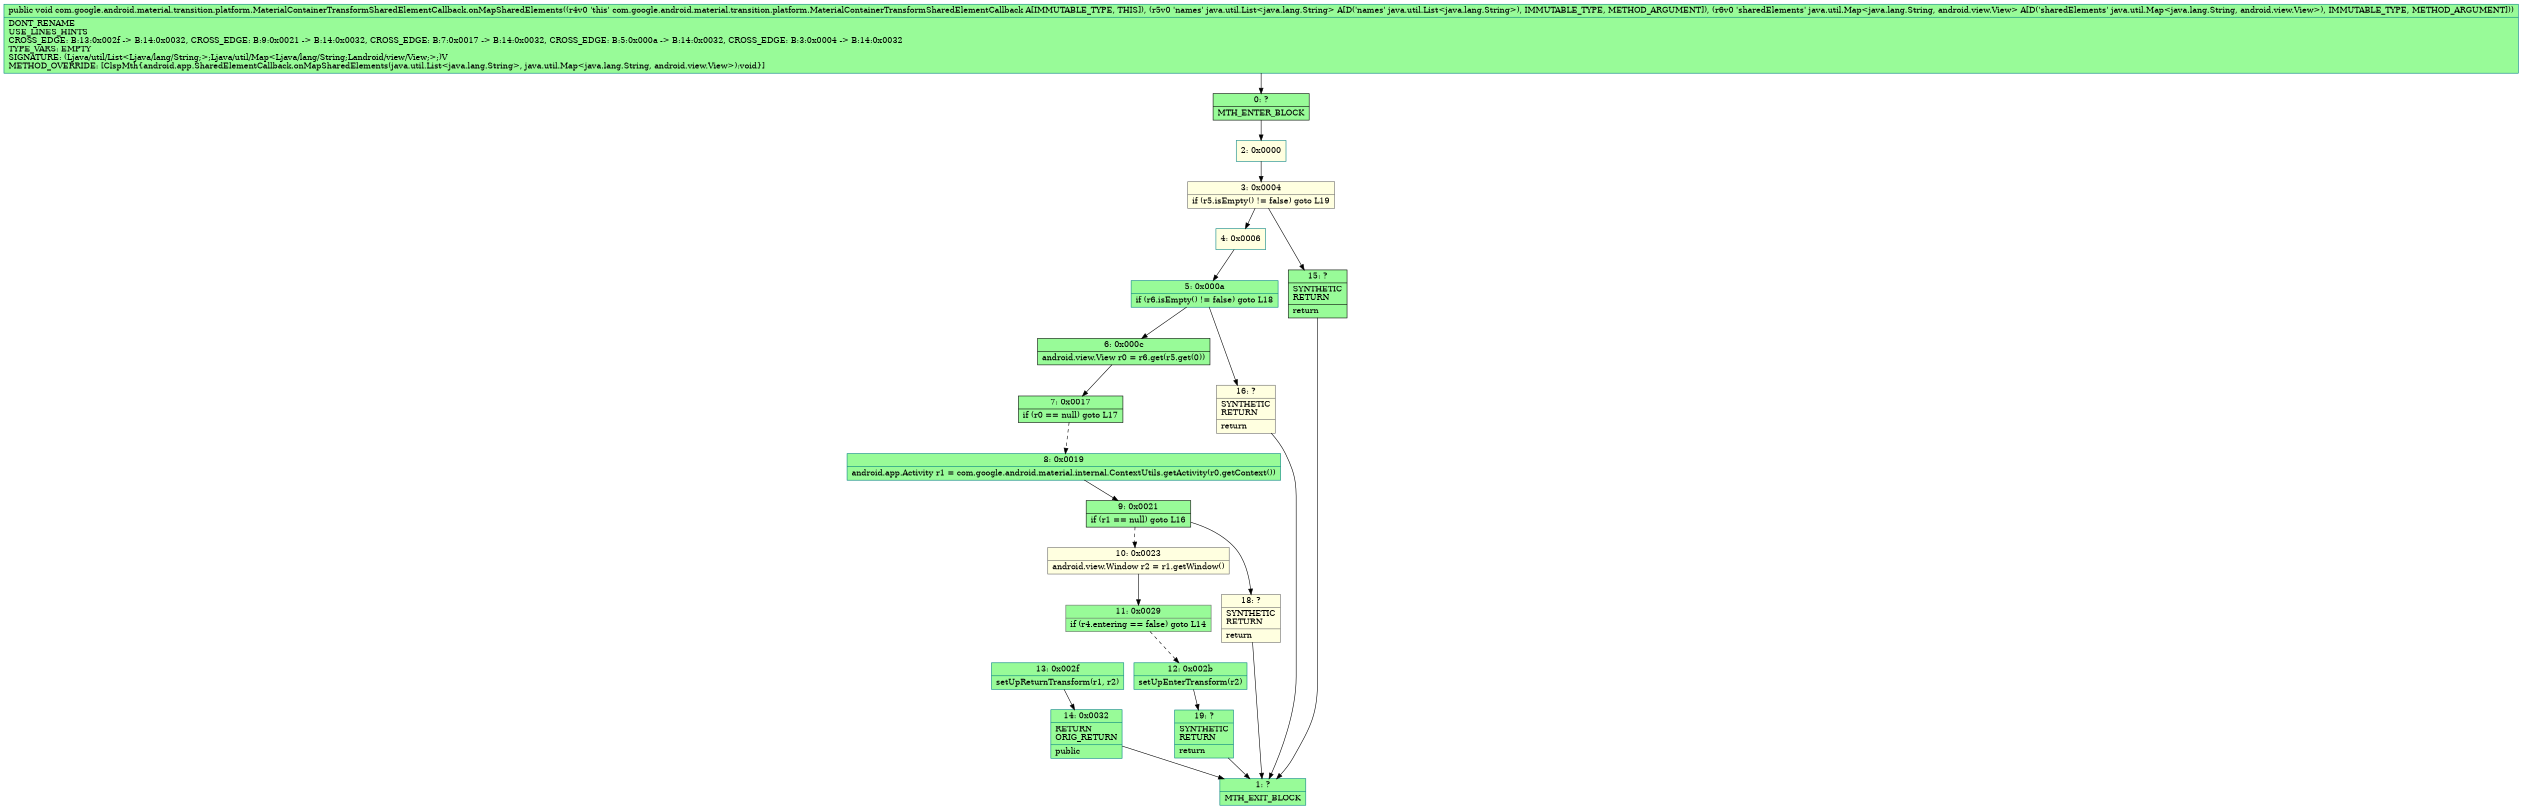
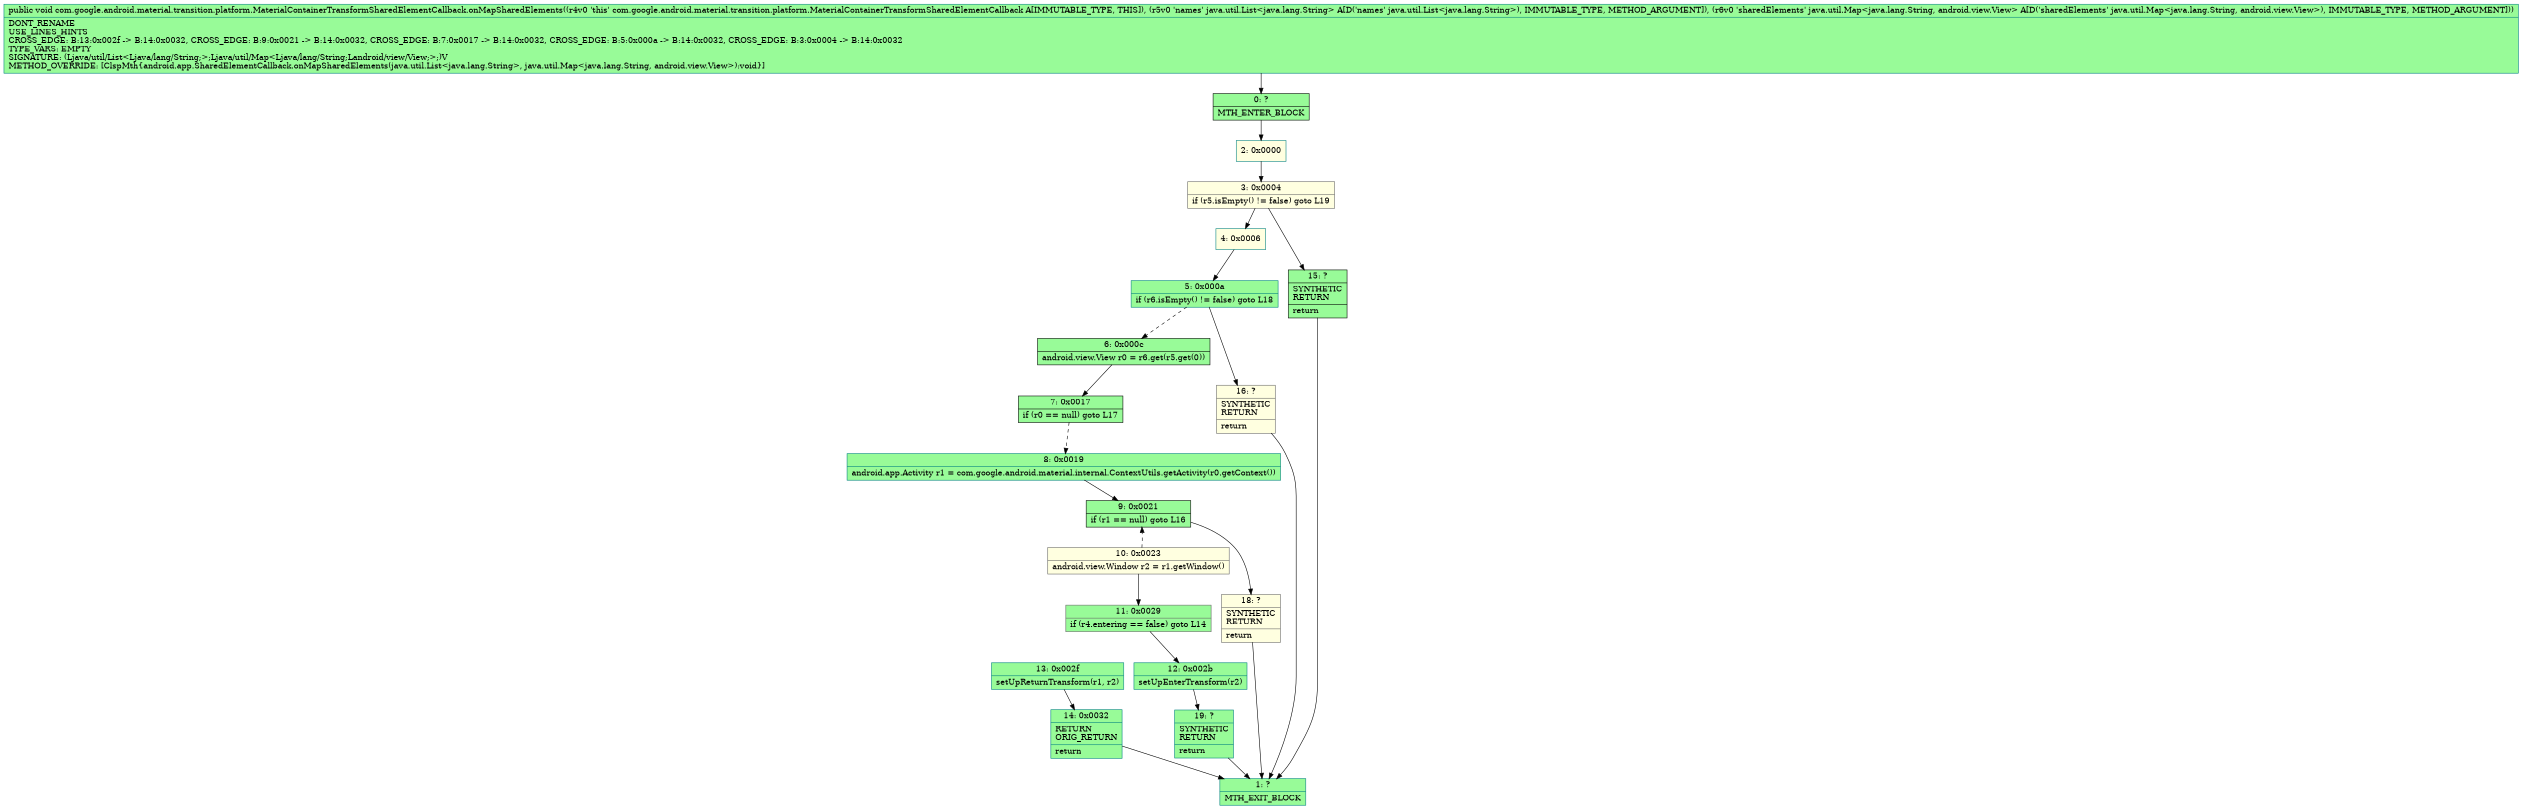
  digraph {
    node [color=teal fillcolor=palegreen shape=record style=filled]
    n1 [color=black label="{0\:\ ?|MTH_ENTER_BLOCK\l}"]
    n2 [fillcolor=lightyellow label="{2\:\ 0x0000}"]
    n3 [color=gray40 fillcolor=lightyellow label="{3\:\ 0x0004|if (r5.isEmpty() != false) goto L19\l}"]
    n4 [fillcolor=lightyellow label="{4\:\ 0x0006}"]
    n5 [color=black label="{15\:\ ?|SYNTHETIC\lRETURN\l|return\l}"]
    n6 [label="{5\:\ 0x000a|if (r6.isEmpty() != false) goto L18\l}"]
    n7 [label="{1\:\ ?|MTH_EXIT_BLOCK\l}"]
    n8 [color=black label="{6\:\ 0x000c|android.view.View r0 = r6.get(r5.get(0))\l}"]
    n9 [color=gray40 fillcolor=lightyellow label="{16\:\ ?|SYNTHETIC\lRETURN\l|return\l}"]
    n10 [color=black label="{7\:\ 0x0017|if (r0 == null) goto L17\l}"]
    n11 [label="{8\:\ 0x0019|android.app.Activity r1 = com.google.android.material.internal.ContextUtils.getActivity(r0.getContext())\l}"]
    n12 [color=black label="{9\:\ 0x0021|if (r1 == null) goto L16\l}"]
    n13 [color=gray40 fillcolor=lightyellow label="{10\:\ 0x0023|android.view.Window r2 = r1.getWindow()\l}"]
    n14 [color=gray40 fillcolor=lightyellow label="{18\:\ ?|SYNTHETIC\lRETURN\l|return\l}"]
    n15 [color=gray40 label="{11\:\ 0x0029|if (r4.entering == false) goto L14\l}"]
    n16 [label="{12\:\ 0x002b|setUpEnterTransform(r2)\l}"]
    n17 [label="{19\:\ ?|SYNTHETIC\lRETURN\l|return\l}"]
    n18 [label="{13\:\ 0x002f|setUpReturnTransform(r1, r2)\l}"]
-   n19 [label="{14\:\ 0x0032|RETURN\lORIG_RETURN\l|public\l}"]
+   n19 [label="{14\:\ 0x0032|RETURN\lORIG_RETURN\l|return\l}"]
    n20 [label="{public void com.google.android.material.transition.platform.MaterialContainerTransformSharedElementCallback.onMapSharedElements((r4v0 'this' com.google.android.material.transition.platform.MaterialContainerTransformSharedElementCallback A[IMMUTABLE_TYPE, THIS]), (r5v0 'names' java.util.List\<java.lang.String\> A[D('names' java.util.List\<java.lang.String\>), IMMUTABLE_TYPE, METHOD_ARGUMENT]), (r6v0 'sharedElements' java.util.Map\<java.lang.String, android.view.View\> A[D('sharedElements' java.util.Map\<java.lang.String, android.view.View\>), IMMUTABLE_TYPE, METHOD_ARGUMENT]))  | DONT_RENAME\lUSE_LINES_HINTS\lCROSS_EDGE: B:13:0x002f \-\> B:14:0x0032, CROSS_EDGE: B:9:0x0021 \-\> B:14:0x0032, CROSS_EDGE: B:7:0x0017 \-\> B:14:0x0032, CROSS_EDGE: B:5:0x000a \-\> B:14:0x0032, CROSS_EDGE: B:3:0x0004 \-\> B:14:0x0032\lTYPE_VARS: EMPTY\lSIGNATURE: (Ljava\/util\/List\<Ljava\/lang\/String;\>;Ljava\/util\/Map\<Ljava\/lang\/String;Landroid\/view\/View;\>;)V\lMETHOD_OVERRIDE: [ClspMth\{android.app.SharedElementCallback.onMapSharedElements(java.util.List\<java.lang.String\>, java.util.Map\<java.lang.String, android.view.View\>):void\}]\l}"]
    n1 -> n2
    n2 -> n3
    n3 -> n4 [style=solid]
    n3 -> n5
    n4 -> n6
    n5 -> n7
-   n6 -> n8 [style=solid]
+   n6 -> n8 [style=dashed]
    n6 -> n9
    n8 -> n10
    n9 -> n7
    n10 -> n11 [style=dashed]
    n11 -> n12
-   n12 -> n13 [style=dashed]
+   n13 -> n12 [style=dashed]
    n12 -> n14
    n13 -> n15
    n14 -> n7
-   n15 -> n16 [style=dashed]
+   n15 -> n16 [style=solid]
    n16 -> n17
    n17 -> n7
    n18 -> n19
    n19 -> n7
    n20 -> n1
  }
